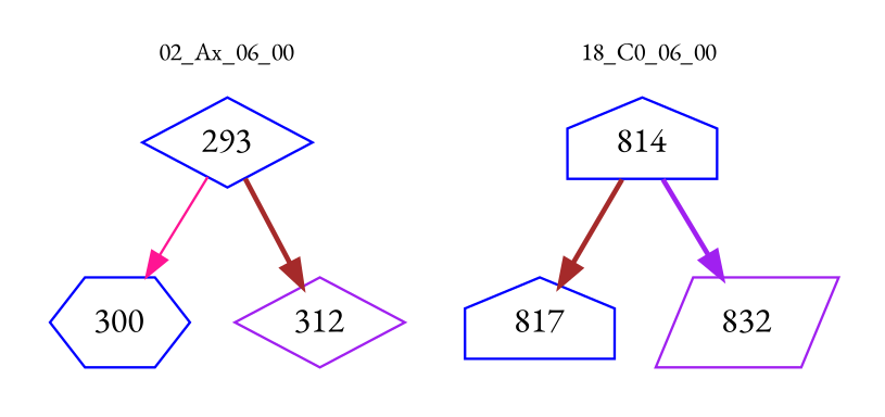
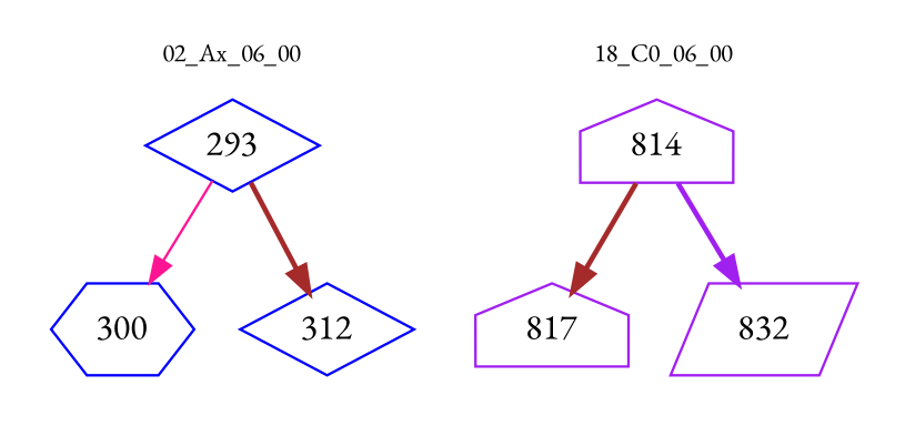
  digraph {
    fontname="EB Garamond"
    node [color=blue fontname="EB Garamond" shape=diamond]
    edge [color=brown fontname="EB Garamond" style=bold]
    n1 [label=293]
    n2 [label=300 shape=hexagon]
-   n3 [color=purple label=312]
-   n4 [label=814 shape=house]
-   n5 [label=817 shape=house]
+   n3 [label=312]
+   n4 [color=purple label=814 shape=house]
+   n5 [color=purple label=817 shape=house]
    n6 [color=purple label=832 shape=parallelogram]
    subgraph cluster_1 {
      color=white
      fontsize=10
      label="02_Ax_06_00"
      n1
      n2
      n3
    }
    subgraph cluster_2 {
      color=white
      fontsize=10
      label="18_C0_06_00"
      n4
      n5
      n6
    }
    n1 -> n2 [color=deeppink style=solid]
    n1 -> n3
    n4 -> n5
    n4 -> n6 [color=purple]
  }
